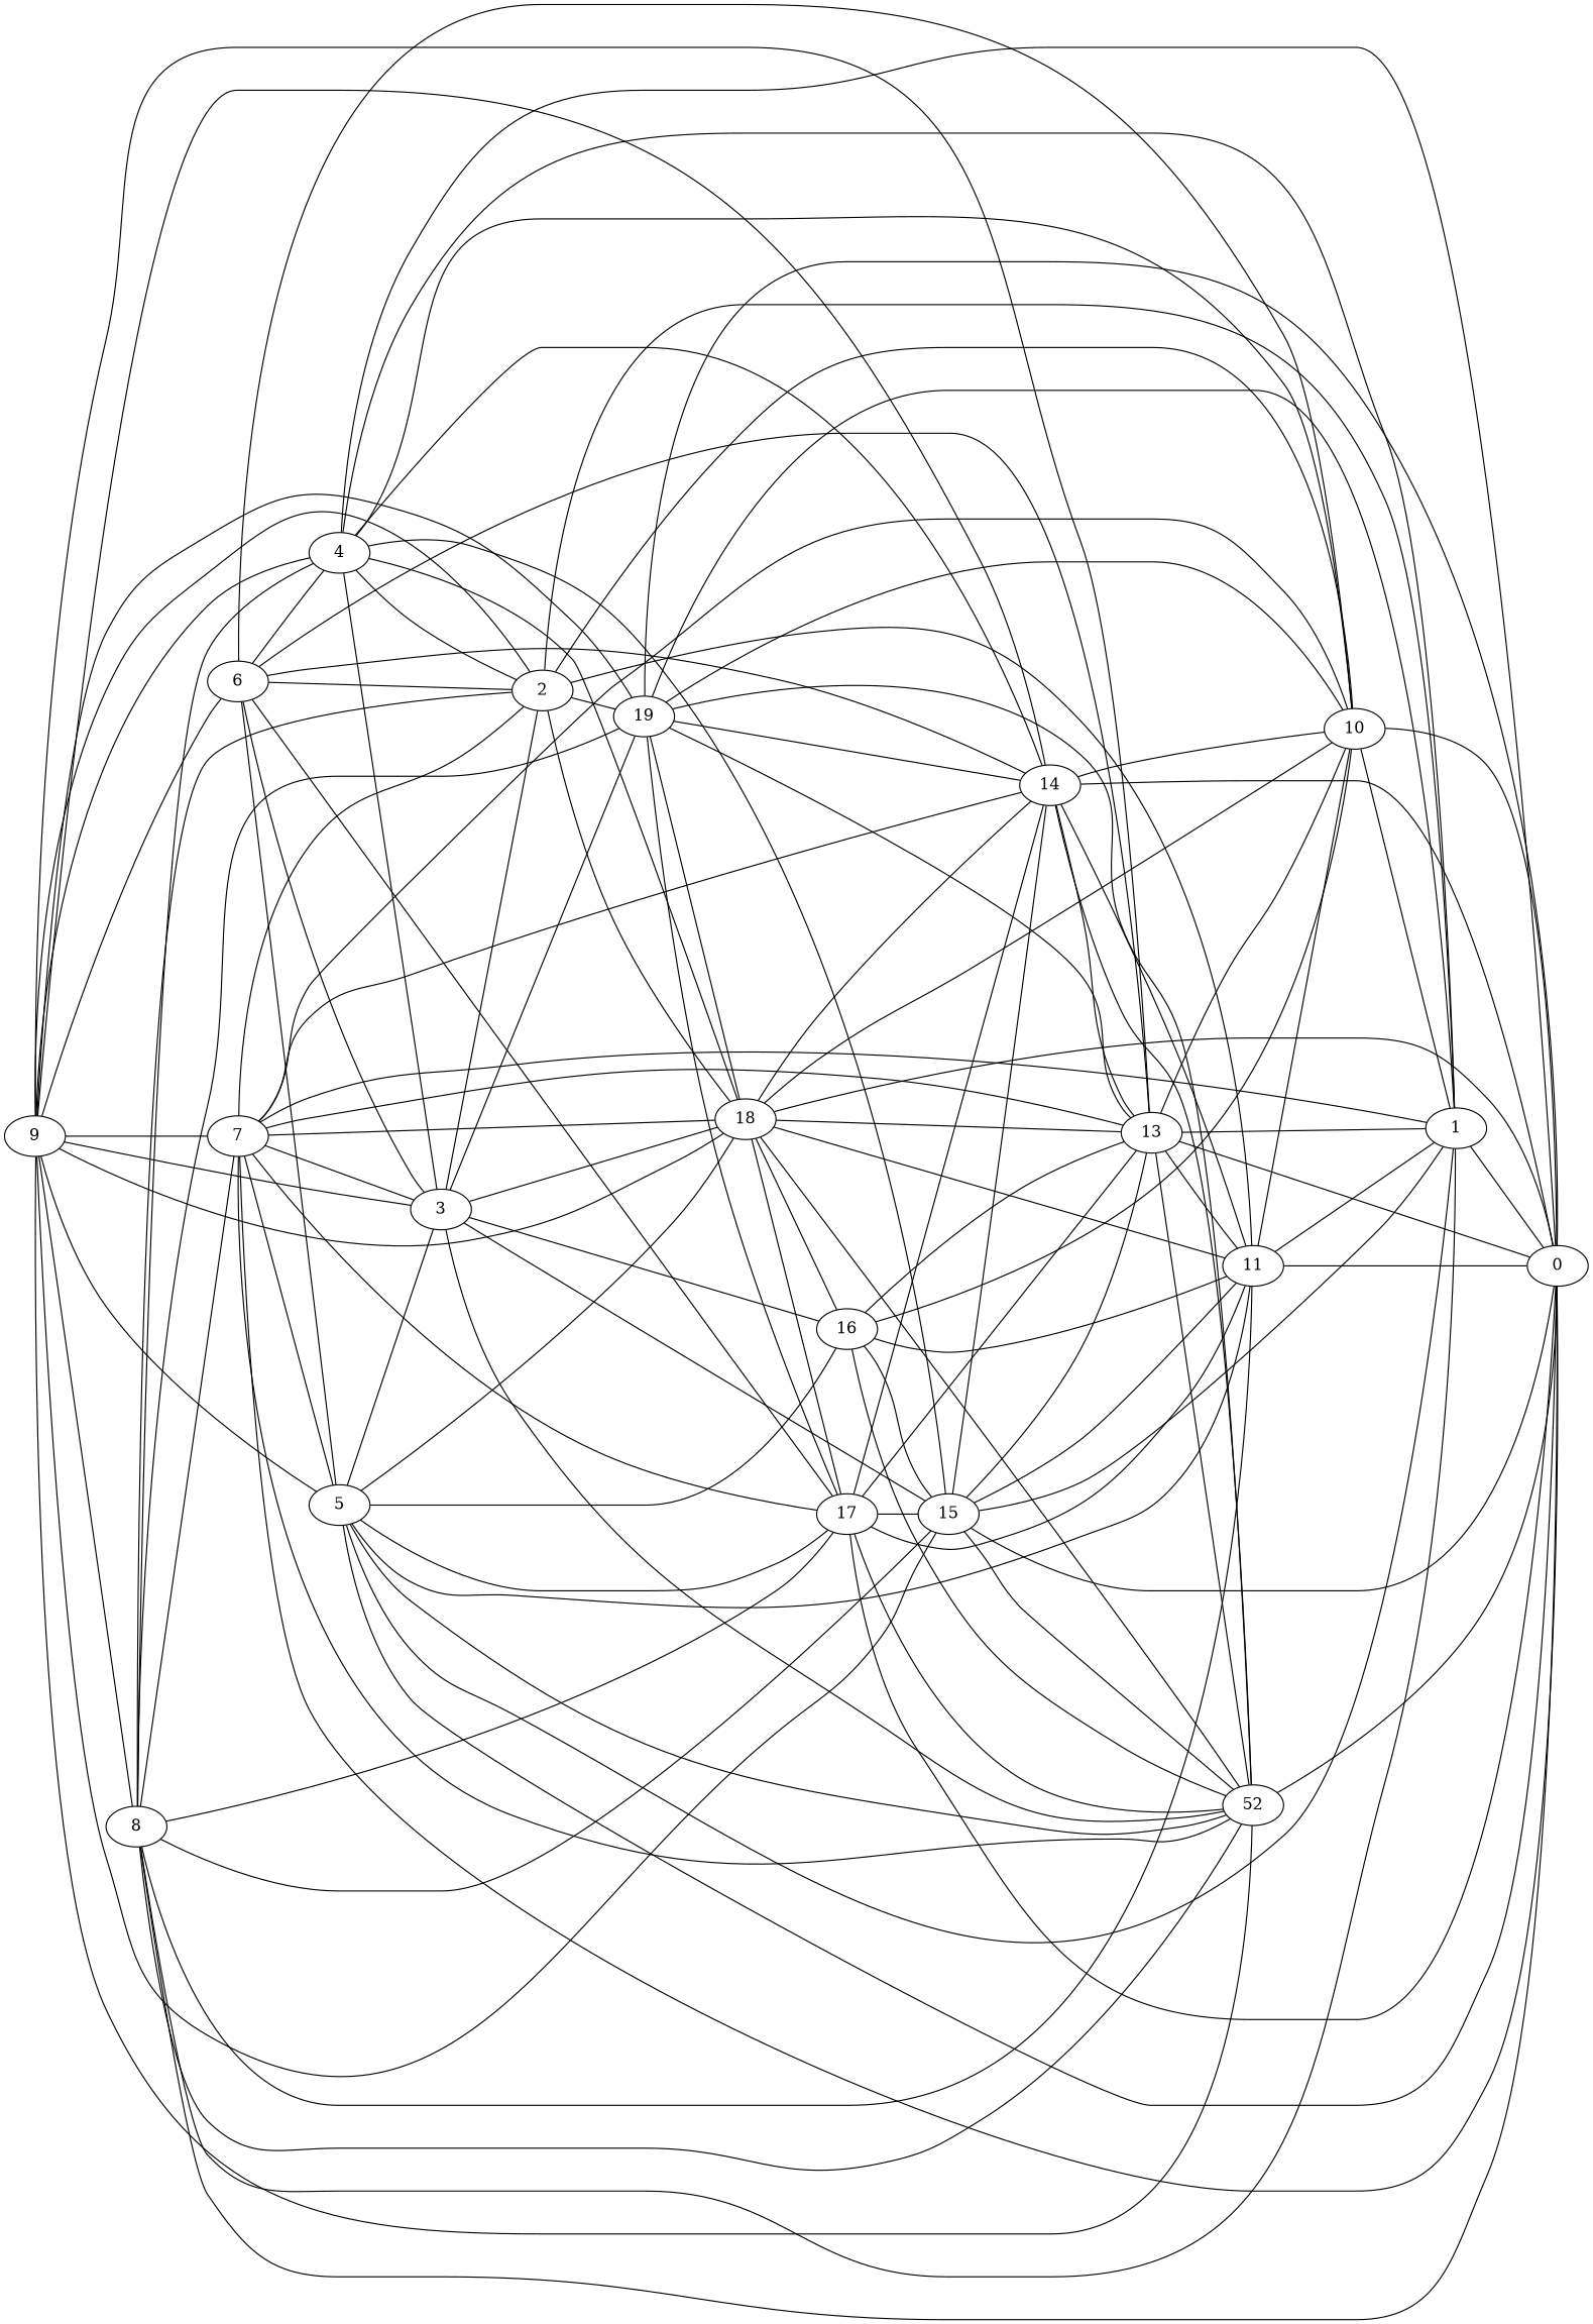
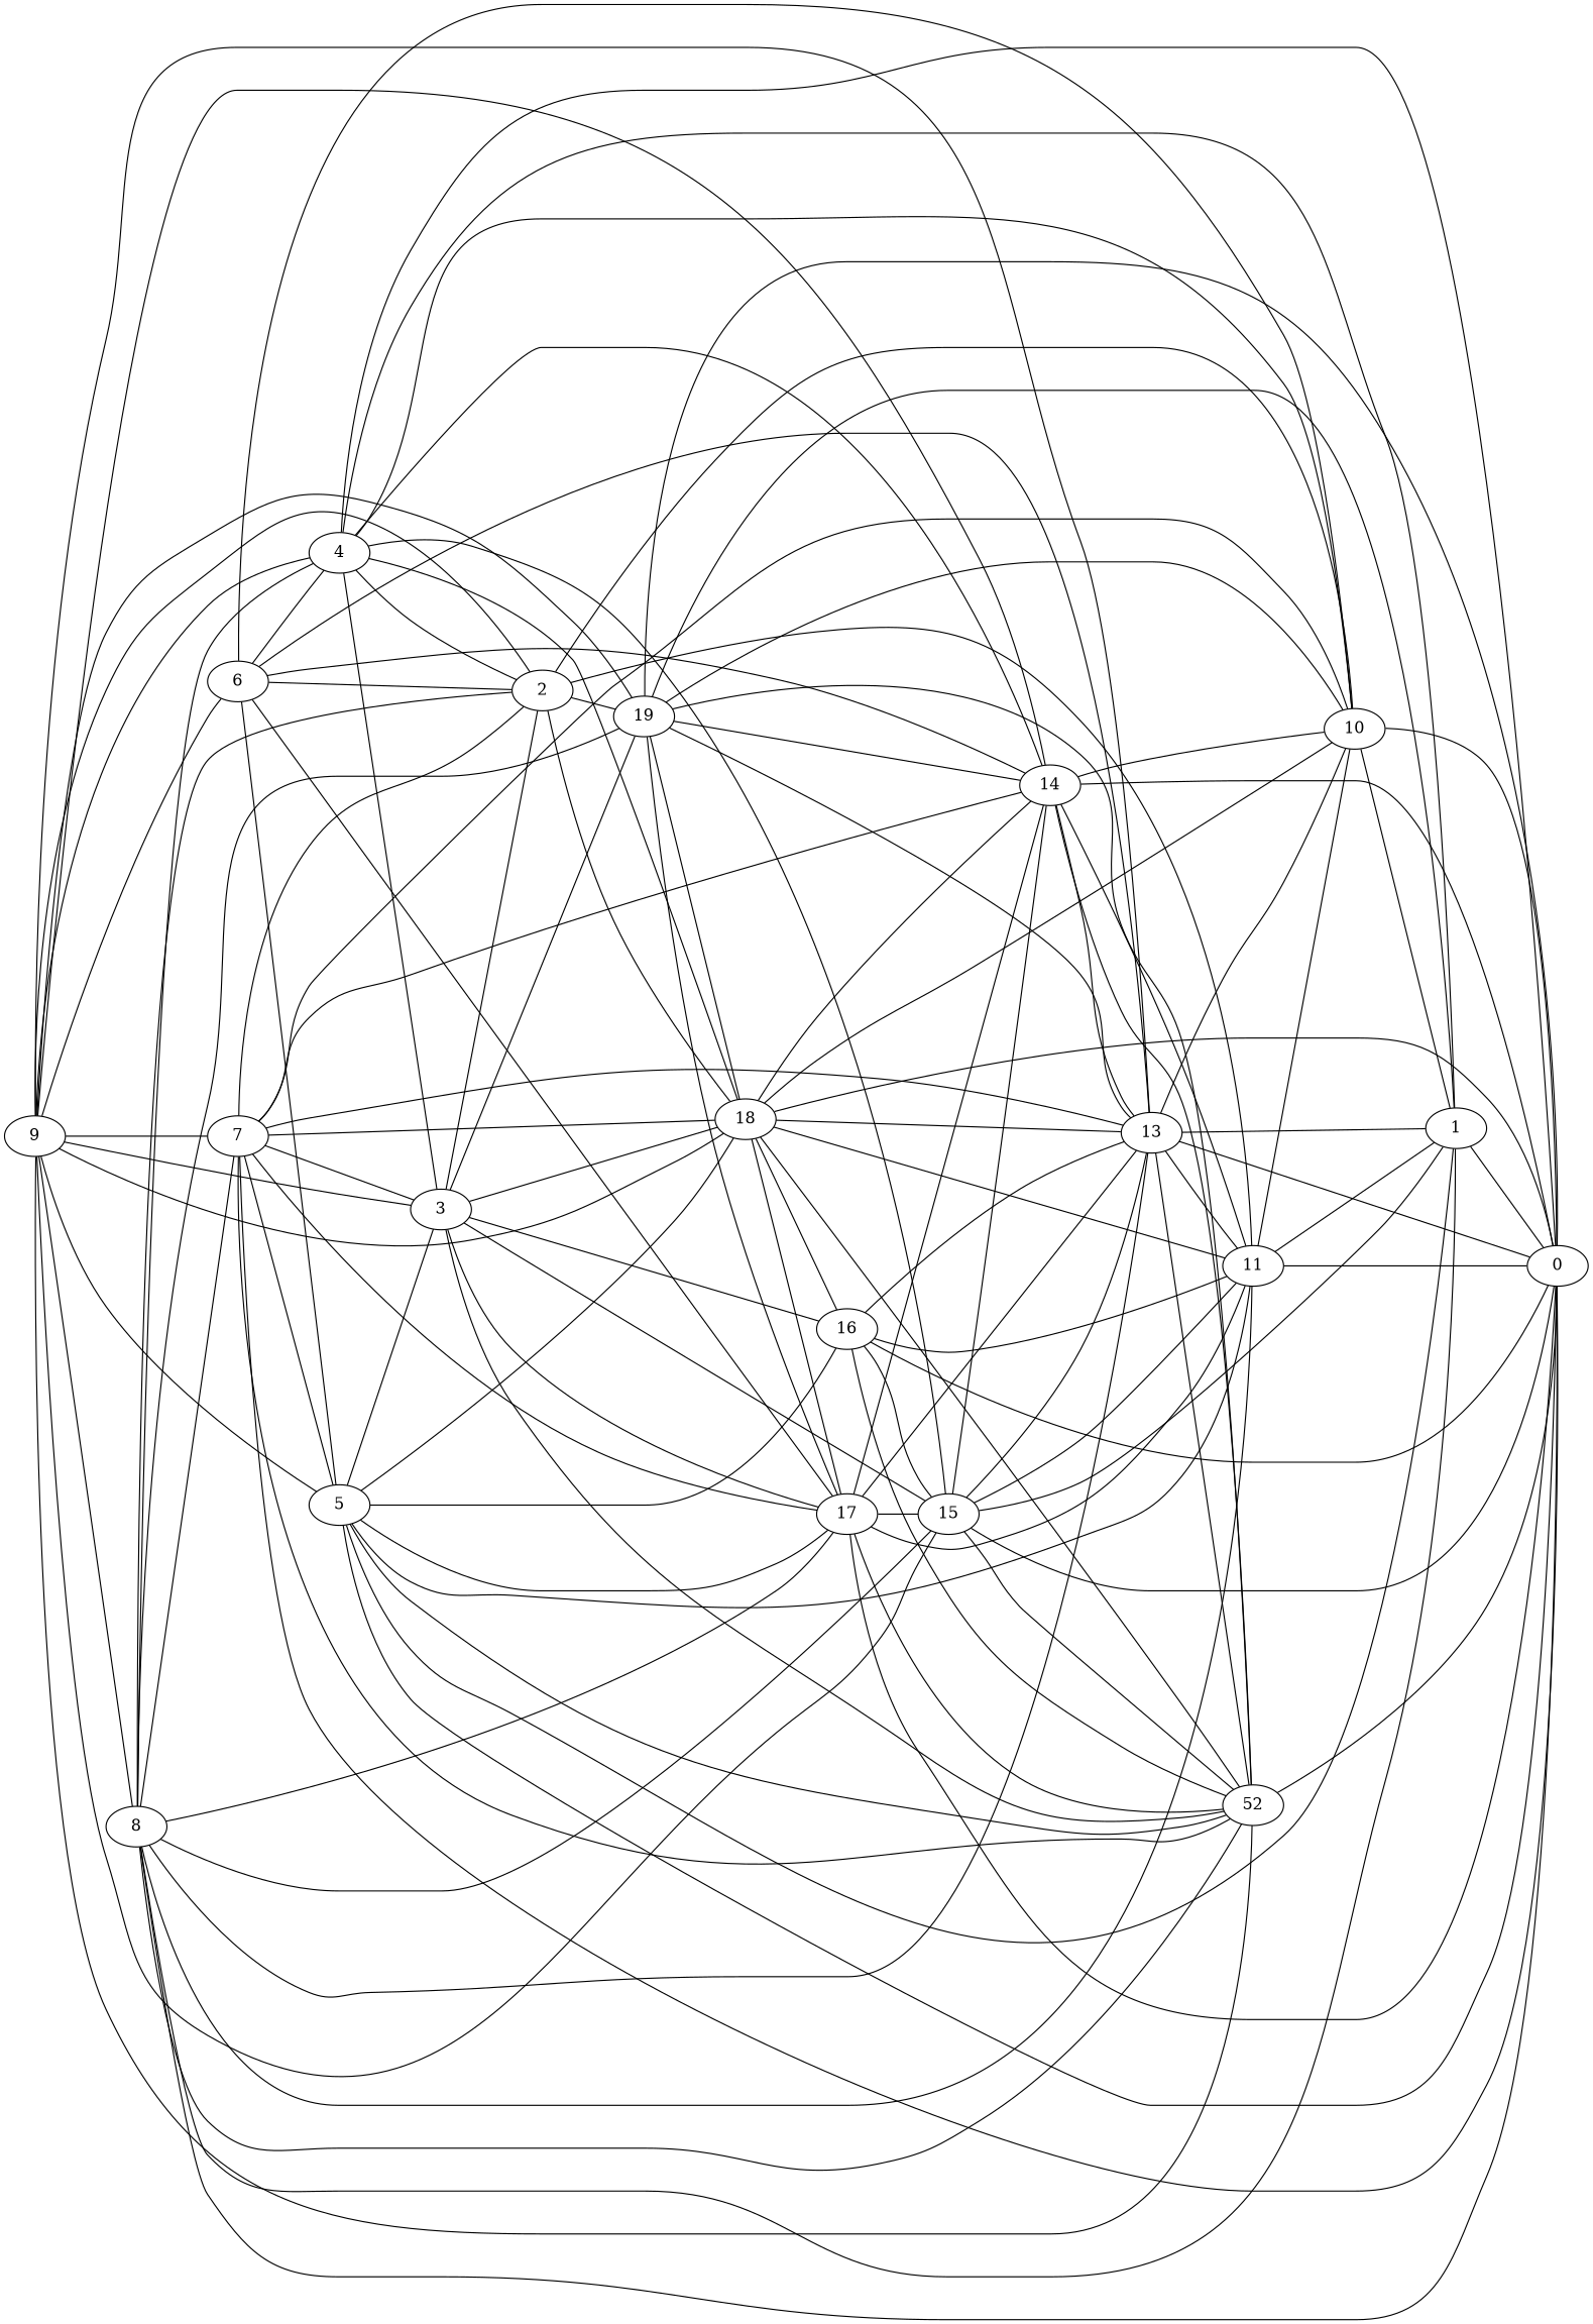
  digraph {
    rankdir=LR
    edge [color=black dir=none]
    3
    19
    18
    15
    16
    n6 [label=52]
    2
    10
    13
    14
    0
    17
    1
    11
    6
    4
    5
    7
    8
    9
    subgraph sub_1 {
      3
      19
      18
      15
      16
      n6
      2
      10
      13
      14
      0
      17
      1
      11
      6
      4
      5
      7
      8
      9
    }
    3 -> 19
    3 -> 18
    3 -> 15
    3 -> 16
    3 -> n6
    3 -> 2
    19 -> 18
    19 -> n6
    19 -> 10
    19 -> 13
    19 -> 14
    19 -> 0
    19 -> 17
    19 -> 1
    18 -> 16
    18 -> n6
    18 -> 10
    18 -> 13
    18 -> 14
    18 -> 0
    18 -> 17
    18 -> 11
    15 -> n6
    15 -> 13
    15 -> 14
    15 -> 0
    15 -> 1
    15 -> 11
    16 -> 15
    16 -> n6
-   16 -> 10
+   16 -> 0
    16 -> 13
    16 -> 11
    n6 -> 0
    2 -> 19
    2 -> 18
    2 -> 10
-   2 -> 1
    2 -> 11
    10 -> 0
    10 -> 1
    13 -> n6
    13 -> 10
    13 -> 0
    13 -> 1
    13 -> 11
    14 -> n6
    14 -> 10
    14 -> 13
    14 -> 0
    14 -> 11
    17 -> 15
    17 -> n6
    17 -> 13
    17 -> 14
    17 -> 0
    17 -> 11
    1 -> 0
    11 -> 10
    11 -> 0
    11 -> 1
-   6 -> 3
+   17 -> 3
    6 -> 2
    6 -> 10
    6 -> 13
    6 -> 14
    6 -> 17
    6 -> 4
    6 -> 5
    4 -> 3
    4 -> 18
    4 -> 15
    4 -> 2
    4 -> 10
    4 -> 14
    4 -> 0
    4 -> 1
    5 -> 3
    5 -> 18
    5 -> 16
    5 -> n6
    5 -> 0
    5 -> 17
    5 -> 1
    5 -> 11
    7 -> 3
    7 -> 18
    7 -> n6
    7 -> 2
    7 -> 10
    7 -> 13
    7 -> 14
    7 -> 0
    7 -> 17
-   7 -> 1
    7 -> 5
    8 -> 19
    8 -> 15
    8 -> n6
    8 -> 2
+   8 -> 13
    8 -> 0
    8 -> 17
    8 -> 1
    8 -> 11
    8 -> 4
    8 -> 7
    9 -> 3
    9 -> 19
    9 -> 18
    9 -> 15
    9 -> n6
    9 -> 2
    9 -> 13
    9 -> 14
    9 -> 6
    9 -> 4
    9 -> 5
    9 -> 7
    9 -> 8
  }
